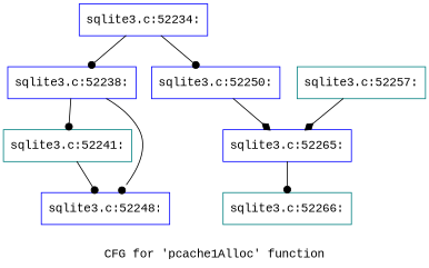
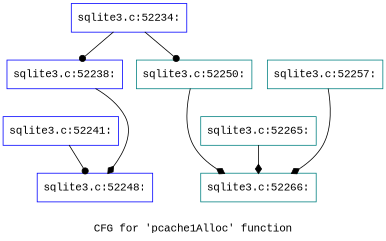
  digraph {
    fontname="Liberation Mono"
    label="CFG for 'pcache1Alloc' function"
    node [color=blue fontname="Liberation Mono" shape=record]
    edge [arrowhead=dot fontname="Liberation Mono"]
    n1 [label="{sqlite3.c:52234:}"]
    n2 [label="{sqlite3.c:52238:}"]
-   n3 [label="{sqlite3.c:52250:}"]
-   n4 [color=teal label="{sqlite3.c:52241:}"]
+   n3 [color=teal label="{sqlite3.c:52250:}"]
+   n4 [label="{sqlite3.c:52241:}"]
    n5 [label="{sqlite3.c:52248:}"]
    n6 [color=teal label="{sqlite3.c:52266:}"]
    n7 [color=teal label="{sqlite3.c:52257:}"]
-   n8 [label="{sqlite3.c:52265:}"]
+   n8 [color=teal label="{sqlite3.c:52265:}"]
    n1 -> n2
    n1 -> n3
-   n2 -> n4
-   n2 -> n5
-   n3 -> n8 [arrowhead=diamond]
+   n2 -> n5 [arrowhead=diamond]
+   n3 -> n6 [arrowhead=diamond]
    n4 -> n5
-   n7 -> n8 [arrowhead=diamond]
-   n8 -> n6
+   n7 -> n6 [arrowhead=diamond]
+   n8 -> n6 [arrowhead=diamond]
  }
